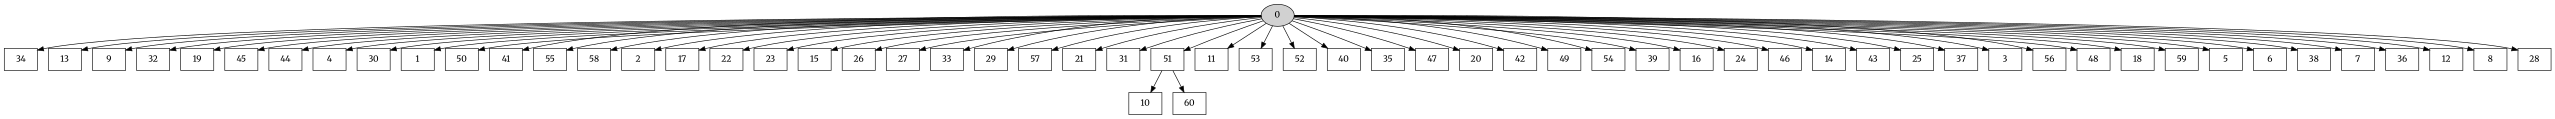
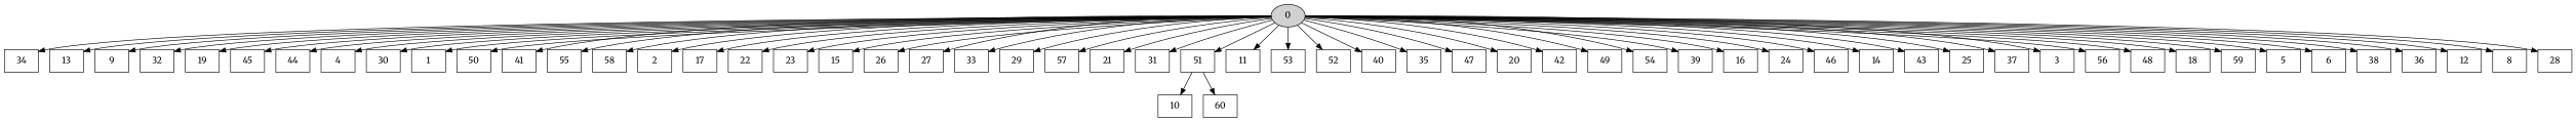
  digraph {
    fontname=Merriweather
    node [fillcolor=white fontname=Merriweather style=filled shape=box]
    edge [fontname=Merriweather]
    0 [fillcolor=grey82 shape=""]
    n2 [label="34\n"]
    n3 [label="13\n"]
    n4 [label="9\n"]
    n5 [label="32\n"]
    n6 [label="19\n"]
    n7 [label="45\n"]
    n8 [label="44\n"]
    n9 [label="4\n"]
    n10 [label="30\n"]
    n11 [label="1\n"]
    n12 [label="50\n"]
    n13 [label="41\n"]
    n14 [label="55\n"]
    n15 [label="58\n"]
    n16 [label="2\n"]
    n17 [label="17\n"]
    n18 [label="22\n"]
    n19 [label="23\n"]
    n20 [label="15\n"]
    n21 [label="26\n"]
    n22 [label="27\n"]
    n23 [label="33\n"]
    n24 [label="29\n"]
    n25 [label="57\n"]
    n26 [label="21\n"]
    n27 [label="31\n"]
    n28 [label="51\n"]
    n29 [label="11\n"]
    n30 [label="53\n"]
    n31 [label="52\n"]
    n32 [label="40\n"]
    n33 [label="35\n"]
    n34 [label="47\n"]
    n35 [label="20\n"]
    n36 [label="42\n"]
    n37 [label="49\n"]
    n38 [label="54\n"]
    n39 [label="39\n"]
    n40 [label="16\n"]
    n41 [label="24\n"]
    n42 [label="46\n"]
    n43 [label="14\n"]
    n44 [label="43\n"]
    n45 [label="25\n"]
    n46 [label="37\n"]
    n47 [label="3\n"]
    n48 [label="56\n"]
    n49 [label="48\n"]
    n50 [label="18\n"]
    n51 [label="59\n"]
    n52 [label="5\n"]
    n53 [label="6\n"]
    n54 [label="38\n"]
-   n55 [label="7\n"]
    n56 [label="36\n"]
    n57 [label="12\n"]
    n58 [label="8\n"]
    n59 [label="28\n"]
    n60 [label="10\n"]
    n61 [label="60\n"]
    0 -> n2
    0 -> n3
    0 -> n4
    0 -> n5
    0 -> n6
    0 -> n7
    0 -> n8
    0 -> n9
    0 -> n10
    0 -> n11
    0 -> n12
    0 -> n13
    0 -> n14
    0 -> n15
    0 -> n16
    0 -> n17
    0 -> n18
    0 -> n19
    0 -> n20
    0 -> n21
    0 -> n22
    0 -> n23
    0 -> n24
    0 -> n25
    0 -> n26
    0 -> n27
    0 -> n28
    0 -> n29
    0 -> n30
    0 -> n31
    0 -> n32
    0 -> n33
    0 -> n34
    0 -> n35
    0 -> n36
    0 -> n37
    0 -> n38
    0 -> n39
    0 -> n40
    0 -> n41
    0 -> n42
    0 -> n43
    0 -> n44
    0 -> n45
    0 -> n46
    0 -> n47
    0 -> n48
    0 -> n49
    0 -> n50
    0 -> n51
    0 -> n52
    0 -> n53
    0 -> n54
-   0 -> n55
    0 -> n56
    0 -> n57
    0 -> n58
    0 -> n59
    n28 -> n60
    n28 -> n61
  }
